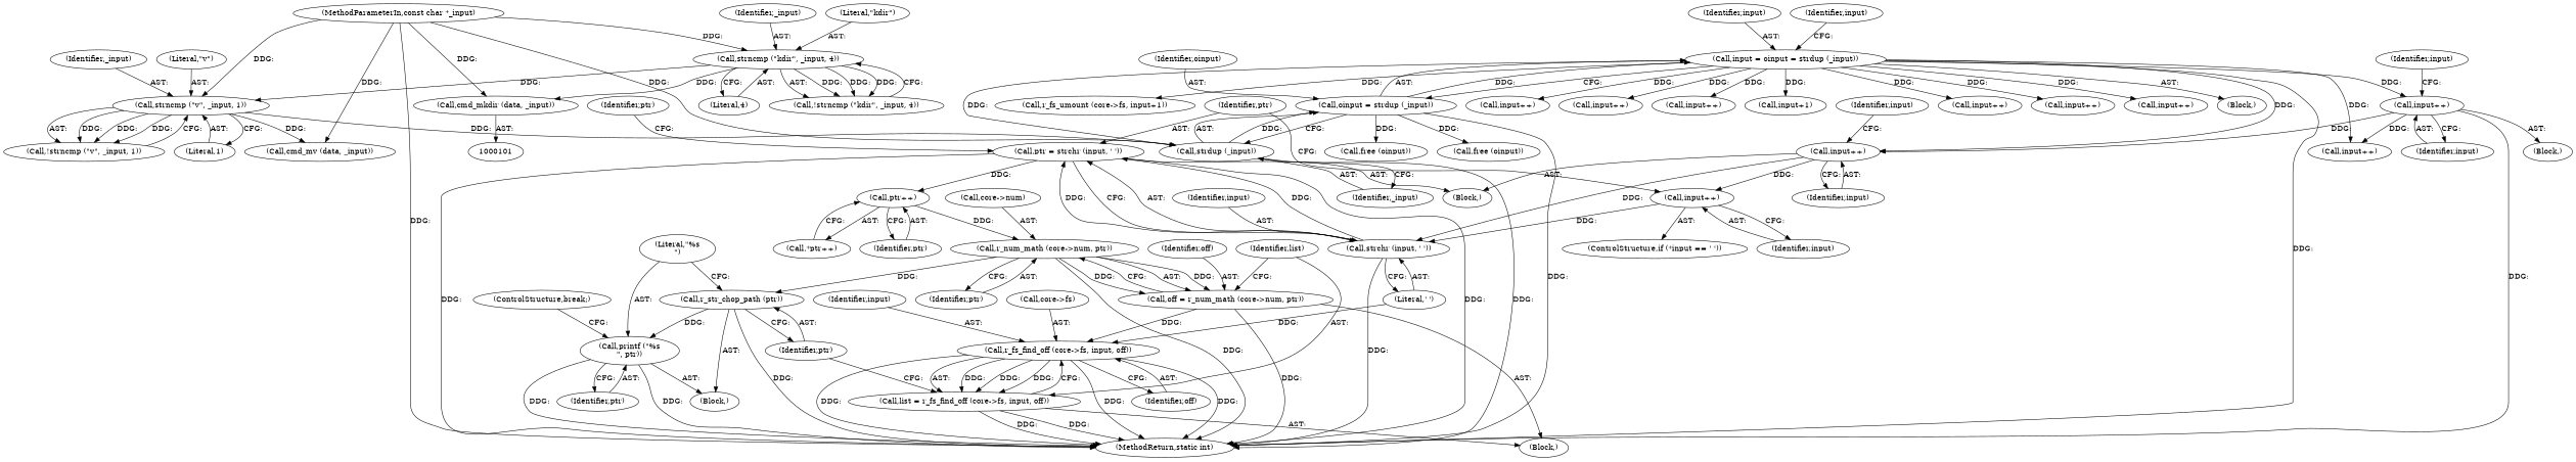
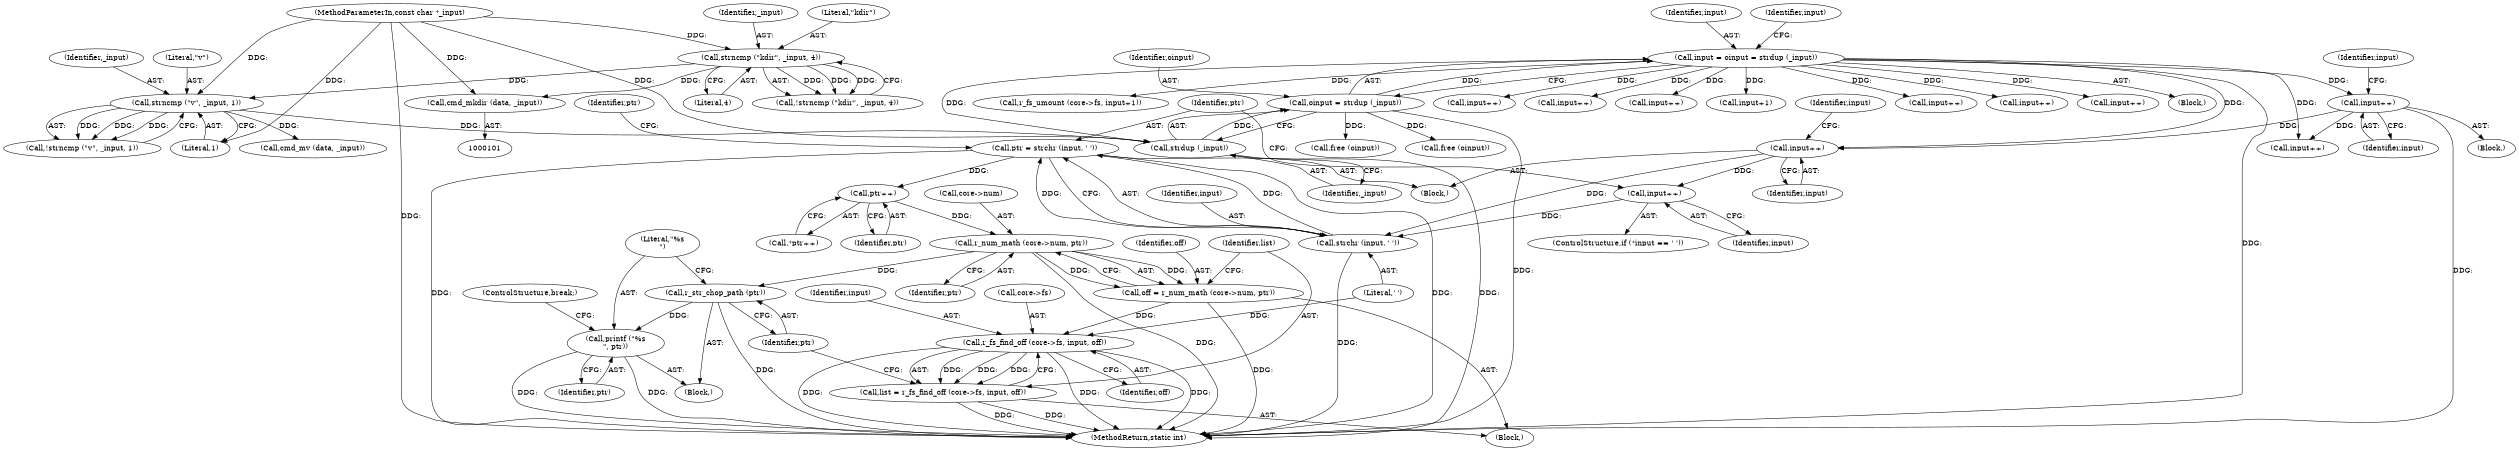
  digraph {
    n1 [label="(Call,ptr = strchr (input, ' '))"]
    n2 [label="(Call,strchr (input, ' '))"]
    n3 [label="(Call,ptr++)"]
    n4 [label="(MethodReturn,static int)"]
    n5 [label="(Block,)"]
    n6 [label="(Literal,' ')"]
    n7 [label="(Call,r_num_math (core->num, ptr))"]
    n8 [label="(Identifier,ptr)"]
    n9 [label="(Call,*ptr++)"]
    n10 [label="(Call,r_fs_find_off (core->fs, input, off))"]
    n11 [label="(Call,list = r_fs_find_off (core->fs, input, off))"]
    n12 [label="(Identifier,off)"]
    n13 [label="(Call,input++)"]
    n14 [label="(Identifier,input)"]
    n15 [label="(ControlStructure,if (*input == ' '))"]
    n16 [label="(Call,input++)"]
    n17 [label="(Identifier,input)"]
    n18 [label="(Call,input = oinput = strdup (_input))"]
    n19 [label="(Call,oinput = strdup (_input))"]
    n20 [label="(Call,input++)"]
    n21 [label="(Call,r_fs_umount (core->fs, input+1))"]
    n22 [label="(Call,input++)"]
    n23 [label="(Call,input++)"]
    n24 [label="(Call,input++)"]
    n25 [label="(Call,input++)"]
    n26 [label="(Call,input+1)"]
    n27 [label="(Call,input++)"]
    n28 [label="(Call,input++)"]
    n29 [label="(Call,input++)"]
    n30 [label="(Block,)"]
    n31 [label="(Call,strdup (_input))"]
    n32 [label="(Call,free (oinput))"]
    n33 [label="(Call,free (oinput))"]
    n34 [label="(Identifier,input)"]
    n35 [label="(Block,)"]
    n36 [label="(Identifier,_input)"]
    n37 [label="(Call,strncmp (\"v\", _input, 1))"]
    n38 [label="(Call,cmd_mv (data, _input))"]
    n39 [label="(Literal,1)"]
    n40 [label="(Call,!strncmp (\"v\", _input, 1))"]
    n41 [label="(Call,strncmp (\"kdir\", _input, 4))"]
    n42 [label="(Literal,4)"]
    n43 [label="(Call,cmd_mkdir (data, _input))"]
    n44 [label="(Call,!strncmp (\"kdir\", _input, 4))"]
    1000101
    n46 [label="(MethodParameterIn,const char *_input)"]
    n47 [label="(Call,off = r_num_math (core->num, ptr))"]
    n48 [label="(Call,r_str_chop_path (ptr))"]
    n49 [label="(Identifier,ptr)"]
    n50 [label="(Block,)"]
    n51 [label="(Call,printf (\"%s\n\", ptr))"]
    n52 [label="(Identifier,ptr)"]
    n53 [label="(Block,)"]
    n54 [label="(Identifier,ptr)"]
    n55 [label="(Identifier,list)"]
    n56 [label="(Identifier,ptr)"]
    n57 [label="(Identifier,off)"]
    n58 [label="(Identifier,input)"]
    n59 [label="(Identifier,ptr)"]
    n60 [label="(Identifier,input)"]
    n61 [label="(Literal,\"%s\n\")"]
    n62 [label="(Identifier,_input)"]
    n63 [label="(Identifier,oinput)"]
    n64 [label="(ControlStructure,break;)"]
    n65 [label="(Literal,\"kdir\")"]
    n66 [label="(Identifier,input)"]
    n67 [label="(Identifier,input)"]
    n68 [label="(Call,core->num)"]
    n69 [label="(Identifier,input)"]
    n70 [label="(Identifier,input)"]
    n71 [label="(Literal,\"v\")"]
    n72 [label="(Call,core->fs)"]
    n73 [label="(Identifier,_input)"]
    n1 -> n2 [label="CFG: "]
    n1 -> n3 [label="DDG: "]
    n1 -> n4 [label="DDG: "]
    n1 -> n4 [label="DDG: "]
    n1 -> n5 [label="AST: "]
    n2 -> n1 [label="AST: "]
    n2 -> n1 [label="DDG: "]
    n2 -> n1 [label="DDG: "]
    n2 -> n4 [label="DDG: "]
-   n2 -> n6 [label="CFG: "]
    n3 -> n7 [label="DDG: "]
    n3 -> n8 [label="CFG: "]
    n3 -> n9 [label="AST: "]
    n6 -> n2 [label="AST: "]
    n6 -> n10 [label="DDG: "]
    n7 -> n4 [label="DDG: "]
    n7 -> n47 [label="AST: "]
    n7 -> n47 [label="DDG: "]
    n7 -> n47 [label="DDG: "]
    n7 -> n48 [label="DDG: "]
    n7 -> n49 [label="CFG: "]
    n8 -> n3 [label="AST: "]
    n9 -> n3 [label="CFG: "]
    n10 -> n4 [label="DDG: "]
    n10 -> n4 [label="DDG: "]
    n10 -> n4 [label="DDG: "]
    n10 -> n11 [label="AST: "]
    n10 -> n11 [label="DDG: "]
    n10 -> n11 [label="DDG: "]
    n10 -> n11 [label="DDG: "]
    n10 -> n12 [label="CFG: "]
    n11 -> n4 [label="DDG: "]
    n11 -> n4 [label="DDG: "]
    n11 -> n10 [label="CFG: "]
    n11 -> n50 [label="AST: "]
    n12 -> n10 [label="AST: "]
    n13 -> n2 [label="DDG: "]
    n13 -> n14 [label="CFG: "]
    n13 -> n15 [label="AST: "]
    n14 -> n13 [label="AST: "]
    n16 -> n2 [label="DDG: "]
    n16 -> n5 [label="AST: "]
    n16 -> n13 [label="DDG: "]
    n16 -> n17 [label="CFG: "]
    n17 -> n16 [label="AST: "]
    n18 -> n4 [label="DDG: "]
    n18 -> n16 [label="DDG: "]
    n18 -> n19 [label="CFG: "]
    n18 -> n20 [label="DDG: "]
    n18 -> n21 [label="DDG: "]
    n18 -> n22 [label="DDG: "]
    n18 -> n23 [label="DDG: "]
    n18 -> n24 [label="DDG: "]
    n18 -> n25 [label="DDG: "]
    n18 -> n26 [label="DDG: "]
    n18 -> n27 [label="DDG: "]
    n18 -> n28 [label="DDG: "]
    n18 -> n29 [label="DDG: "]
    n18 -> n30 [label="AST: "]
    n19 -> n4 [label="DDG: "]
    n19 -> n18 [label="AST: "]
    n19 -> n18 [label="DDG: "]
    n19 -> n31 [label="CFG: "]
    n19 -> n32 [label="DDG: "]
    n19 -> n33 [label="DDG: "]
    n20 -> n4 [label="DDG: "]
    n20 -> n16 [label="DDG: "]
    n20 -> n22 [label="DDG: "]
    n20 -> n34 [label="CFG: "]
    n20 -> n35 [label="AST: "]
    n31 -> n4 [label="DDG: "]
    n31 -> n18 [label="DDG: "]
    n31 -> n19 [label="AST: "]
    n31 -> n19 [label="DDG: "]
    n31 -> n36 [label="CFG: "]
    n34 -> n20 [label="AST: "]
    n36 -> n31 [label="AST: "]
    n37 -> n31 [label="DDG: "]
    n37 -> n38 [label="DDG: "]
    n37 -> n39 [label="CFG: "]
    n37 -> n40 [label="AST: "]
    n37 -> n40 [label="DDG: "]
    n37 -> n40 [label="DDG: "]
    n37 -> n40 [label="DDG: "]
    n39 -> n37 [label="AST: "]
    n40 -> n37 [label="CFG: "]
    n41 -> n37 [label="DDG: "]
    n41 -> n42 [label="CFG: "]
    n41 -> n43 [label="DDG: "]
    n41 -> n44 [label="AST: "]
    n41 -> n44 [label="DDG: "]
    n41 -> n44 [label="DDG: "]
    n41 -> n44 [label="DDG: "]
    n42 -> n41 [label="AST: "]
    n43 -> 1000101 [label="AST: "]
    n44 -> n41 [label="CFG: "]
    n46 -> n4 [label="DDG: "]
    n46 -> n31 [label="DDG: "]
    n46 -> n37 [label="DDG: "]
-   n46 -> n38 [label="DDG: "]
+   n46 -> n39 [label="DDG: "]
    n46 -> n41 [label="DDG: "]
    n46 -> n43 [label="DDG: "]
    n47 -> n4 [label="DDG: "]
    n47 -> n7 [label="CFG: "]
    n47 -> n10 [label="DDG: "]
    n47 -> n50 [label="AST: "]
    n48 -> n4 [label="DDG: "]
    n48 -> n51 [label="DDG: "]
    n48 -> n52 [label="CFG: "]
    n48 -> n53 [label="AST: "]
    n49 -> n7 [label="AST: "]
    n51 -> n4 [label="DDG: "]
    n51 -> n4 [label="DDG: "]
    n51 -> n53 [label="AST: "]
    n51 -> n54 [label="CFG: "]
    n52 -> n11 [label="CFG: "]
    n52 -> n48 [label="AST: "]
    n54 -> n51 [label="AST: "]
    n55 -> n11 [label="AST: "]
    n55 -> n47 [label="CFG: "]
    n56 -> n1 [label="CFG: "]
    n57 -> n47 [label="AST: "]
    n58 -> n10 [label="AST: "]
    n59 -> n1 [label="AST: "]
    n59 -> n13 [label="CFG: "]
    n60 -> n16 [label="CFG: "]
    n61 -> n48 [label="CFG: "]
    n61 -> n51 [label="AST: "]
    n62 -> n41 [label="AST: "]
    n63 -> n19 [label="AST: "]
    n64 -> n51 [label="CFG: "]
    n65 -> n41 [label="AST: "]
    n66 -> n20 [label="CFG: "]
    n67 -> n2 [label="AST: "]
    n68 -> n7 [label="AST: "]
    n69 -> n18 [label="AST: "]
    n70 -> n18 [label="CFG: "]
    n71 -> n37 [label="AST: "]
    n72 -> n10 [label="AST: "]
    n73 -> n37 [label="AST: "]
  }
